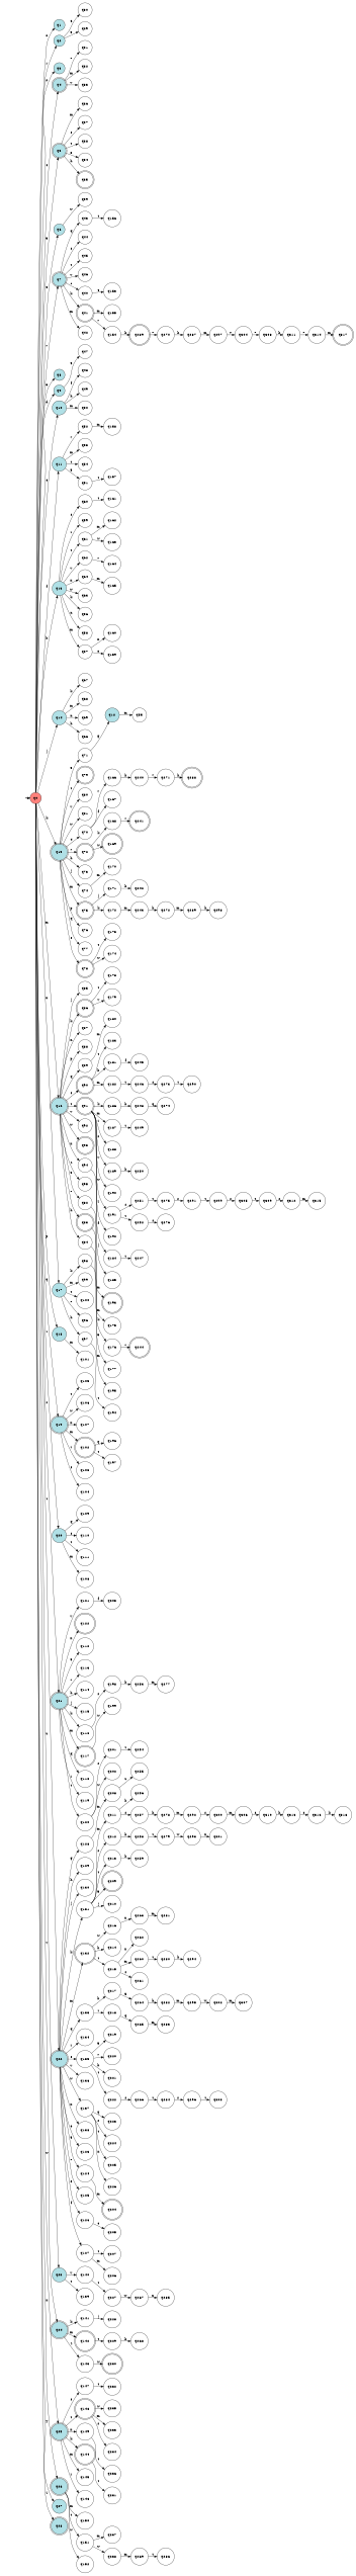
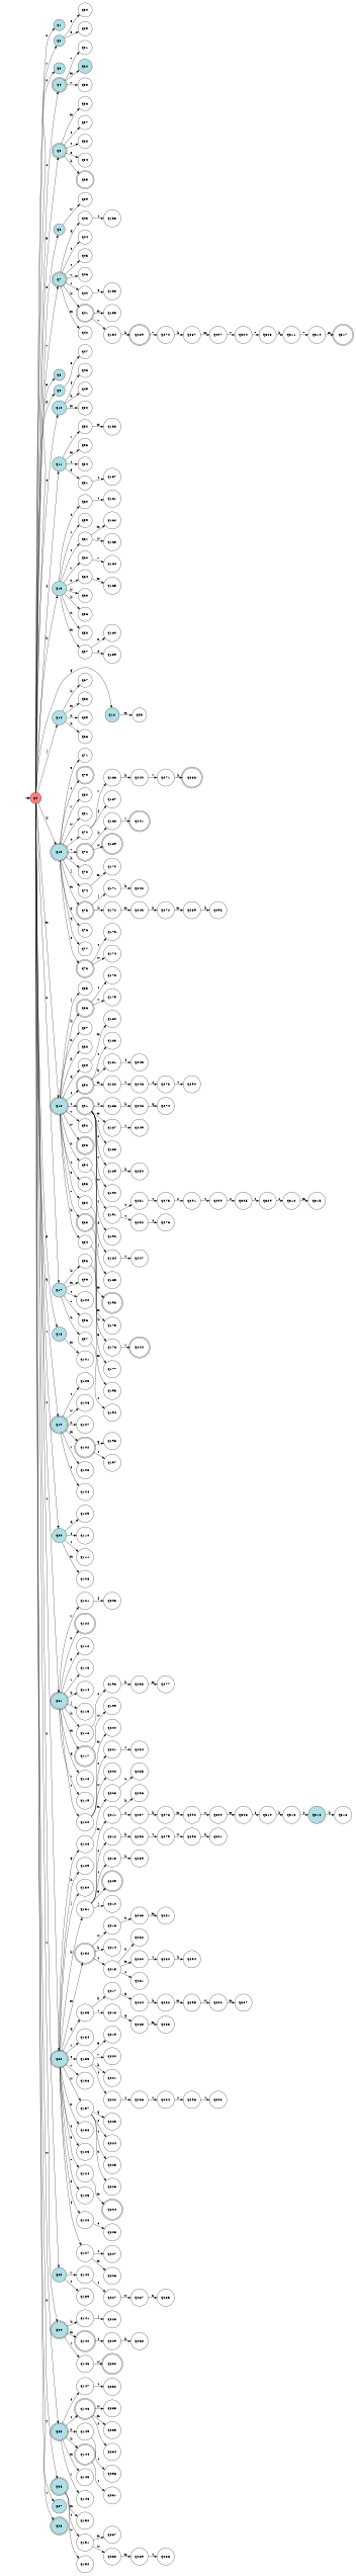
  digraph {
    rankdir=LR
    node [shape=circle style=filled color=black fillcolor=white]
    __start0 [height=0 shape=none style=invis width=0 color="" fillcolor=""]
    n2 [fillcolor="#ff817b" label=q0]
    n3 [fillcolor=powderblue label=q1]
    n4 [fillcolor=powderblue label=q2]
    n5 [fillcolor=powderblue label=q3]
    n6 [fillcolor=powderblue label=q4 shape=doublecircle style="rounded,filled"]
    n7 [fillcolor=powderblue label=q5 shape=doublecircle style="rounded,filled"]
    n8 [fillcolor=powderblue label=q6]
    n9 [fillcolor=powderblue label=q7 shape=doublecircle style="rounded,filled"]
    n10 [fillcolor=powderblue label=q8]
    n11 [fillcolor=powderblue label=q9]
    n12 [fillcolor=powderblue label=q10]
    n13 [fillcolor=powderblue label=q11]
    n14 [fillcolor=powderblue label=q12]
    n15 [fillcolor=powderblue label=q13]
    n16 [fillcolor=powderblue label=q14]
    n17 [fillcolor=powderblue label=q15 shape=doublecircle style="rounded,filled"]
    n18 [fillcolor=powderblue label=q16 shape=doublecircle style="rounded,filled"]
    n19 [fillcolor=powderblue label=q17]
    n20 [fillcolor=powderblue label=q18]
    n21 [fillcolor=powderblue label=q19 shape=doublecircle style="rounded,filled"]
    n22 [fillcolor=powderblue label=q20]
    n23 [fillcolor=powderblue label=q21 shape=doublecircle style="rounded,filled"]
    n24 [fillcolor=powderblue label=q22 shape=doublecircle style="rounded,filled"]
    n25 [fillcolor=powderblue label=q23]
    n26 [fillcolor=powderblue label=q24 shape=doublecircle style="rounded,filled"]
    n27 [fillcolor=powderblue label=q25 shape=doublecircle style="rounded,filled"]
    n28 [fillcolor=powderblue label=q26 shape=doublecircle style="rounded,filled"]
    n29 [fillcolor=powderblue label=q27]
    n30 [fillcolor=powderblue label=q28 shape=doublecircle style="rounded,filled"]
    n31 [label=q29]
    n32 [label=q30]
    n33 [label=q31]
-   n34 [label=q32]
+   n34 [fillcolor=powderblue label=q32]
    n35 [label=q33]
    n36 [label=q34]
    n37 [label=q35 shape=doublecircle style="rounded,filled"]
    n38 [label=q36]
    n39 [label=q37]
    n40 [label=q38]
    n41 [label=q39]
    n42 [label=q40]
    n43 [label=q41 shape=doublecircle style="rounded,filled"]
    n44 [label=q42]
    n45 [label=q43]
    n46 [label=q44]
    n47 [label=q45]
    n48 [label=q46]
    n49 [label=q47]
    n50 [label=q48]
    n51 [label=q49]
    n52 [label=q50]
    n53 [label=q51]
    n54 [label=q52]
    n55 [label=q53]
    n56 [label=q54]
    n57 [label=q55]
    n58 [label=q56]
    n59 [label=q57]
    n60 [label=q58]
    n61 [label=q59]
    n62 [label=q60]
    n63 [label=q61]
    n64 [label=q62]
    n65 [label=q63]
    n66 [label=q64]
    n67 [label=q66]
    n68 [label=q67]
    n69 [label=q68]
    n70 [label=q69]
    n71 [label=q70]
    n72 [label=q71]
    n73 [label=q72 shape=doublecircle style="rounded,filled"]
    n74 [label=q73]
    n75 [label=q74]
    n76 [label=q75 shape=doublecircle style="rounded,filled"]
    n77 [label=q76]
    n78 [label=q77]
    n79 [label=q78 shape=doublecircle style="rounded,filled"]
    n80 [label=q79 shape=doublecircle style="rounded,filled"]
    n81 [label=q80]
    n82 [label=q81]
    n83 [label=q82]
    n84 [label=q83 shape=doublecircle style="rounded,filled"]
    n85 [label=q84]
    n86 [label=q85]
    n87 [label=q86 shape=doublecircle style="rounded,filled"]
    n88 [label=q87]
    n89 [label=q88]
    n90 [label=q89]
    n91 [label=q90 shape=doublecircle style="rounded,filled"]
    n92 [label=q91 shape=doublecircle style="rounded,filled"]
    n93 [label=q92]
    n94 [label=q93 shape=doublecircle style="rounded,filled"]
    n95 [label=q94]
    n96 [label=q95]
    n97 [label=q96]
    n98 [label=q97]
    n99 [label=q98]
    n100 [label=q99]
    n101 [label=q100]
    n102 [label=q101]
    n103 [label=q102 shape=doublecircle style="rounded,filled"]
    n104 [label=q103]
    n105 [label=q104]
    n106 [label=q105]
    n107 [label=q106]
    n108 [label=q107]
    n109 [label=q108]
    n110 [label=q109]
    n111 [label=q110]
    n112 [label=q111]
    n113 [label=q112]
    n114 [label=q113]
    n115 [label=q114]
    n116 [label=q115]
    n117 [label=q116]
    n118 [label=q117 shape=doublecircle style="rounded,filled"]
    n119 [label=q118]
    n120 [label=q119]
    n121 [label=q120]
    n122 [label=q121]
    n123 [label=q122 shape=doublecircle style="rounded,filled"]
    n124 [label=q123]
    n125 [label=q124]
    n126 [label=q125]
    n127 [label=q126]
    n128 [label=q127]
    n129 [label=q128]
    n130 [label=q129]
    n131 [label=q130]
    n132 [label=q131]
    n133 [label=q132 shape=doublecircle style="rounded,filled"]
    n134 [label=q133]
    n135 [label=q134]
    n136 [label=q135]
    n137 [label=q136]
    n138 [label=q137]
    n139 [label=q138]
    n140 [label=q139]
    n141 [label=q140]
    n142 [label=q141]
    n143 [label=q142 shape=doublecircle style="rounded,filled"]
    n144 [label=q143]
    n145 [label=q144 shape=doublecircle style="rounded,filled"]
    n146 [label=q145]
    n147 [label=q146]
    n148 [label=q147]
    n149 [label=q148 shape=doublecircle style="rounded,filled"]
    n150 [label=q149]
    n151 [label=q150]
    n152 [label=q151]
    n153 [label=q152]
    n154 [label=q153]
    n155 [label=q154]
    n156 [label=q155]
    n157 [label=q156]
    n158 [label=q157]
    n159 [label=q158]
    n160 [label=q159]
    n161 [label=q160]
    n162 [label=q161]
    n163 [label=q162]
    n164 [label=q163]
    n165 [label=q164]
    n166 [label=q165]
    n167 [label=q166]
    n168 [label=q167]
    n169 [label=q168]
    n170 [label=q169 shape=doublecircle style="rounded,filled"]
    n171 [label=q170]
    n172 [label=q171]
    n173 [label=q172]
    n174 [label=q173]
    n175 [label=q174]
    n176 [label=q175]
    n177 [label=q176]
    n178 [label=q177]
    n179 [label=q178]
    n180 [label=q179]
    n181 [label=q180]
    n182 [label=q181]
    n183 [label=q182]
    n184 [label=q183]
    n185 [label=q184]
    n186 [label=q185]
    n187 [label=q186]
    n188 [label=q187]
    n189 [label=q188]
    n190 [label=q189]
    n191 [label=q190]
    n192 [label=q191]
    n193 [label=q192]
    n194 [label=q193 shape=doublecircle style="rounded,filled"]
    n195 [label=q194]
    n196 [label=q195]
    n197 [label=q196]
    n198 [label=q197]
    n199 [label=q198]
    n200 [label=q199]
+   n201 [label=q200]
    n202 [label=q201]
    n203 [label=q202]
    n204 [label=q203]
    n205 [label=q204 shape=doublecircle style="rounded,filled"]
    n206 [label=q205]
    n207 [label=q206]
    n208 [label=q207]
    n209 [label=q208]
    n210 [label=q209 shape=doublecircle style="rounded,filled"]
    n211 [label=q210]
    n212 [label=q211]
    n213 [label=q212]
    n214 [label=q213]
    n215 [label=q214]
    n216 [label=q215]
    n217 [label=q216]
    n218 [label=q217]
    n219 [label=q218]
    n220 [label=q219]
    n221 [label=q220]
    n222 [label=q221]
    n223 [label=q222]
    n224 [label=q223]
    n225 [label=q224]
    n226 [label=q225]
    n227 [label=q226]
    n228 [label=q227]
    n229 [label=q228]
    n230 [label=q229]
    n231 [label=q230 shape=doublecircle style="rounded,filled"]
    n232 [label=q231]
    n233 [label=q232]
    n234 [label=q233]
    n235 [label=q234]
    n236 [label=q235]
    n237 [label=q236]
    n238 [label=q237]
    n239 [label=q238]
    n240 [label=q239 shape=doublecircle style="rounded,filled"]
    n241 [label=q240]
    n242 [label=q241 shape=doublecircle style="rounded,filled"]
    n243 [label=q242]
    n244 [label=q243]
    n245 [label=q244 shape=doublecircle style="rounded,filled"]
    n246 [label=q245]
    n247 [label=q246]
    n248 [label=q247]
    n249 [label=q248]
    n250 [label=q249]
    n251 [label=q250]
    n252 [label=q251]
    n253 [label=q252]
    n254 [label=q253]
    n255 [label=q254]
    n256 [label=q255]
    n257 [label=q256]
    n258 [label=q257]
    n259 [label=q258]
    n260 [label=q259]
    n261 [label=q260]
    n262 [label=q261]
    n263 [label=q262]
    n264 [label=q263]
    n265 [label=q264]
    n266 [label=q265]
    n267 [label=q266]
    n268 [label=q267]
    n269 [label=q268]
    n270 [label=q269]
    n271 [label=q270]
    n272 [label=q271]
    n273 [label=q272]
    n274 [label=q273]
    n275 [label=q274]
    n276 [label=q275]
    n277 [label=q276]
    n278 [label=q277]
    n279 [label=q278]
    n280 [label=q279]
    n281 [label=q280]
    n282 [label=q281]
    n283 [label=q282]
    n284 [label=q283]
    n285 [label=q284]
    n286 [label=q285]
    n287 [label=q286]
    n288 [label=q287]
    n289 [label=q288 shape=doublecircle style="rounded,filled"]
    n290 [label=q289]
    n291 [label=q290]
    n292 [label=q291]
    n293 [label=q292]
    n294 [label=q293]
    n295 [label=q294]
    n296 [label=q295]
    n297 [label=q296]
    n298 [label=q297]
    n299 [label=q298]
    n300 [label=q299]
    n301 [label=q300]
    n302 [label=q301]
    n303 [label=q302]
    n304 [label=q303]
    n305 [label=q304]
    n306 [label=q305]
    n307 [label=q306]
    n308 [label=q307]
    n309 [label=q308]
    n310 [label=q309]
    n311 [label=q310]
    n312 [label=q311]
    n313 [label=q312]
    n314 [label=q313]
    n315 [label=q314]
    n316 [label=q315]
-   n317 [label=q316]
+   n317 [fillcolor=powderblue label=q316]
    n318 [label=q317 shape=doublecircle style="rounded,filled"]
    n319 [label=q318]
    subgraph cluster_1 {
      nodesep=0.15
      ranksep=0.15
      style=invis
      __start0
      n2
    }
    __start0 -> n2 [penwidth=2]
    n2 -> n3 [label=0]
    n2 -> n4 [label=1]
    n2 -> n5 [label=2]
    n2 -> n6 [label=4]
    n2 -> n7 [label=5]
    n2 -> n8 [label=6]
    n2 -> n9 [label=7]
    n2 -> n10 [label=9]
    n2 -> n11 [label=d]
    n2 -> n12 [label=e]
    n2 -> n13 [label=f]
-   n72 -> n14 [label=g]
+   n2 -> n14 [label=g]
    n2 -> n15 [label=h]
    n2 -> n16 [label=j]
    n2 -> n17 [label=k]
    n2 -> n18 [label=m]
    n2 -> n19 [label=n]
    n2 -> n20 [label=p]
    n2 -> n21 [label=q]
    n2 -> n22 [label=r]
    n2 -> n23 [label=s]
    n2 -> n24 [label=t]
    n2 -> n25 [label=u]
    n2 -> n26 [label=v]
    n2 -> n27 [label=w]
    n2 -> n28 [label=x]
    n2 -> n29 [label=y]
    n2 -> n30 [label=z]
    n4 -> n31 [label=5]
    n4 -> n32 [label=6]
    n6 -> n33 [label=7]
    n6 -> n34 [label=m]
    n6 -> n35 [label=v]
    n7 -> n36 [label=3]
    n7 -> n37 [label=h]
    n7 -> n38 [label=m]
    n7 -> n39 [label=s]
    n7 -> n40 [label=t]
    n8 -> n41 [label=w]
    n9 -> n42 [label=1]
    n9 -> n43 [label=k]
    n9 -> n44 [label=m]
    n9 -> n45 [label=q]
    n9 -> n46 [label=s]
    n9 -> n47 [label=t]
    n9 -> n48 [label=v]
    n11 -> n49 [label=9]
    n12 -> n50 [label=f]
    n12 -> n51 [label=h]
    n12 -> n52 [label=m]
    n13 -> n53 [label=5]
    n13 -> n54 [label=7]
    n13 -> n55 [label=m]
    n13 -> n56 [label=t]
    n14 -> n57 [label=m]
    n15 -> n58 [label=k]
    n15 -> n59 [label=m]
    n15 -> n60 [label=n]
    n15 -> n61 [label=r]
    n15 -> n62 [label=s]
    n15 -> n63 [label=t]
    n15 -> n64 [label=v]
    n15 -> n65 [label=w]
    n15 -> n66 [label=x]
    n16 -> n67 [label=h]
    n16 -> n68 [label=k]
    n16 -> n69 [label=m]
    n16 -> n70 [label=n]
    n17 -> n71 [label=4]
    n17 -> n72 [label=5]
    n17 -> n73 [label=7]
    n17 -> n74 [label=h]
    n17 -> n75 [label=j]
    n17 -> n76 [label=m]
    n17 -> n77 [label=p]
    n17 -> n78 [label=q]
    n17 -> n79 [label=s]
    n17 -> n80 [label=t]
    n17 -> n81 [label=v]
    n17 -> n82 [label=w]
    n18 -> n83 [label=5]
    n18 -> n84 [label=7]
    n18 -> n85 [label=h]
    n18 -> n86 [label=j]
    n18 -> n87 [label=k]
    n18 -> n88 [label=n]
    n18 -> n89 [label=p]
    n18 -> n90 [label=q]
    n18 -> n91 [label=s]
    n18 -> n92 [label=t]
    n18 -> n93 [label=v]
    n18 -> n94 [label=w]
    n18 -> n95 [label=x]
    n18 -> n96 [label=z]
    n19 -> n97 [label=7]
    n19 -> n98 [label=h]
    n19 -> n99 [label=k]
    n19 -> n100 [label=m]
    n19 -> n101 [label=t]
    n20 -> n102 [label=m]
    n21 -> n103 [label=m]
    n21 -> n104 [label=r]
    n21 -> n105 [label=s]
    n21 -> n106 [label=t]
    n21 -> n107 [label=w]
    n21 -> n108 [label=x]
    n22 -> n109 [label=m]
    n22 -> n110 [label=q]
    n22 -> n111 [label=s]
    n22 -> n112 [label=t]
    n23 -> n113 [label=5]
    n23 -> n114 [label=7]
    n23 -> n115 [label=h]
    n23 -> n116 [label=j]
    n23 -> n117 [label=k]
    n23 -> n118 [label=m]
    n23 -> n119 [label=q]
    n23 -> n120 [label=r]
    n23 -> n121 [label=t]
    n23 -> n122 [label=v]
    n23 -> n123 [label=x]
    n24 -> n124 [label=0]
    n24 -> n125 [label=5]
    n24 -> n126 [label=7]
    n24 -> n127 [label=e]
    n24 -> n128 [label=f]
    n24 -> n129 [label=g]
    n24 -> n130 [label=h]
    n24 -> n131 [label=j]
    n24 -> n132 [label=k]
    n24 -> n133 [label=m]
    n24 -> n134 [label=q]
    n24 -> n135 [label=r]
    n24 -> n136 [label=s]
    n24 -> n137 [label=v]
    n24 -> n138 [label=w]
    n24 -> n139 [label=x]
    n25 -> n140 [label=t]
    n25 -> n141 [label=v]
    n26 -> n142 [label=k]
    n26 -> n143 [label=m]
    n26 -> n144 [label=z]
    n27 -> n145 [label=k]
    n27 -> n146 [label=m]
    n27 -> n147 [label=r]
    n27 -> n148 [label=s]
    n27 -> n149 [label=t]
    n27 -> n150 [label=x]
    n28 -> n151 [label=m]
    n28 -> n152 [label=t]
    n28 -> n153 [label=w]
    n42 -> n154 [label=4]
    n43 -> n155 [label=7]
    n43 -> n156 [label=m]
    n45 -> n157 [label=t]
    n53 -> n158 [label=t]
    n54 -> n159 [label=m]
    n59 -> n160 [label=0]
    n59 -> n161 [label=n]
    n62 -> n162 [label=t]
    n63 -> n163 [label=m]
    n63 -> n164 [label=w]
    n64 -> n165 [label=7]
    n66 -> n166 [label=m]
    n71 -> n167 [label=7]
    n71 -> n168 [label=f]
    n73 -> n169 [label=k]
    n73 -> n170 [label=w]
    n75 -> n171 [label=m]
    n76 -> n172 [label=j]
    n76 -> n173 [label=k]
    n79 -> n174 [label=t]
    n79 -> n175 [label=w]
    n83 -> n176 [label=m]
    n84 -> n177 [label=k]
    n85 -> n178 [label=5]
    n87 -> n179 [label=t]
    n87 -> n180 [label=v]
    n90 -> n181 [label=m]
    n91 -> n182 [label=h]
    n91 -> n183 [label=m]
    n91 -> n184 [label=t]
    n92 -> n185 [label=f]
    n92 -> n186 [label=j]
    n92 -> n187 [label=k]
    n92 -> n188 [label=m]
    n92 -> n189 [label=r]
    n92 -> n190 [label=s]
    n92 -> n191 [label=v]
    n92 -> n192 [label=w]
    n92 -> n193 [label=z]
    n95 -> n194 [label=m]
    n98 -> n195 [label=t]
    n99 -> n196 [label=m]
    n103 -> n197 [label=q]
    n103 -> n198 [label=t]
    n117 -> n199 [label=s]
    n118 -> n200 [label=w]
+   n121 -> n201 [label=m]
    n121 -> n202 [label=s]
    n121 -> n203 [label=w]
    n122 -> n204 [label=f]
    n125 -> n205 [label=m]
    n127 -> n206 [label=c]
    n128 -> n207 [label=m]
    n128 -> n208 [label=t]
    n129 -> n209 [label=m]
    n132 -> n210 [label=5]
    n132 -> n211 [label=j]
    n132 -> n212 [label=m]
    n132 -> n213 [label=s]
    n132 -> n214 [label=t]
    n133 -> n215 [label=h]
    n133 -> n216 [label=t]
    n133 -> n217 [label=w]
    n134 -> n218 [label=h]
    n134 -> n219 [label=r]
    n136 -> n220 [label=5]
    n136 -> n221 [label=7]
    n136 -> n222 [label=h]
    n136 -> n223 [label=t]
    n138 -> n224 [label=q]
    n138 -> n225 [label=s]
    n138 -> n226 [label=t]
    n138 -> n227 [label=x]
    n141 -> n228 [label=t]
    n142 -> n229 [label=j]
    n143 -> n230 [label=t]
    n144 -> n231 [label=w]
    n145 -> n232 [label=t]
    n148 -> n233 [label=t]
    n149 -> n234 [label=m]
    n149 -> n235 [label=s]
    n149 -> n236 [label=w]
    n150 -> n237 [label=t]
    n152 -> n238 [label=m]
    n152 -> n239 [label=w]
    n155 -> n240 [label=k]
    n167 -> n241 [label=k]
    n169 -> n242 [label=7]
    n172 -> n243 [label=k]
    n173 -> n244 [label=m]
    n177 -> n245 [label=7]
    n182 -> n246 [label=f]
    n183 -> n247 [label=t]
    n185 -> n248 [label=t]
    n187 -> n249 [label=h]
    n188 -> n250 [label=t]
    n190 -> n251 [label=k]
    n192 -> n252 [label=s]
    n192 -> n253 [label=t]
    n199 -> n254 [label=k]
    n202 -> n255 [label=t]
    n209 -> n256 [label=u]
    n212 -> n257 [label=k]
    n212 -> n258 [label=s]
    n213 -> n259 [label=k]
    n214 -> n260 [label=k]
    n216 -> n261 [label=m]
    n216 -> n262 [label=s]
    n216 -> n263 [label=x]
    n217 -> n264 [label=x]
    n218 -> n265 [label=5]
    n219 -> n266 [label=q]
    n223 -> n267 [label=s]
    n228 -> n268 [label=w]
    n230 -> n269 [label=k]
    n239 -> n270 [label=m]
    n240 -> n271 [label=7]
    n241 -> n272 [label=7]
    n244 -> n273 [label=k]
    n247 -> n274 [label=s]
    n249 -> n275 [label=q]
    n252 -> n276 [label=t]
    n253 -> n277 [label=s]
    n254 -> n278 [label=m]
    n258 -> n279 [label=k]
    n259 -> n280 [label=t]
    n261 -> n281 [label=t]
    n264 -> n282 [label=m]
    n265 -> n283 [label=h]
    n266 -> n284 [label=m]
    n267 -> n285 [label=t]
    n268 -> n286 [label=x]
    n270 -> n287 [label=t]
    n271 -> n288 [label=k]
    n272 -> n289 [label=k]
    n273 -> n290 [label=m]
    n274 -> n291 [label=t]
    n276 -> n292 [label=s]
    n279 -> n293 [label=m]
    n280 -> n294 [label=w]
    n281 -> n295 [label=k]
    n283 -> n296 [label=m]
    n285 -> n297 [label=s]
    n288 -> n298 [label=m]
    n290 -> n299 [label=k]
    n292 -> n300 [label=t]
    n293 -> n301 [label=s]
    n294 -> n302 [label=x]
    n296 -> n303 [label=w]
    n297 -> n304 [label=t]
    n298 -> n305 [label=v]
    n300 -> n306 [label=s]
    n301 -> n307 [label=m]
    n303 -> n308 [label=m]
    n305 -> n309 [label=7]
    n306 -> n310 [label=t]
    n307 -> n311 [label=s]
    n309 -> n312 [label=k]
    n310 -> n313 [label=s]
    n311 -> n314 [label=k]
    n312 -> n315 [label=7]
    n313 -> n316 [label=m]
    n314 -> n317 [label=s]
    n315 -> n318 [label=m]
    n317 -> n319 [label=k]
  }
